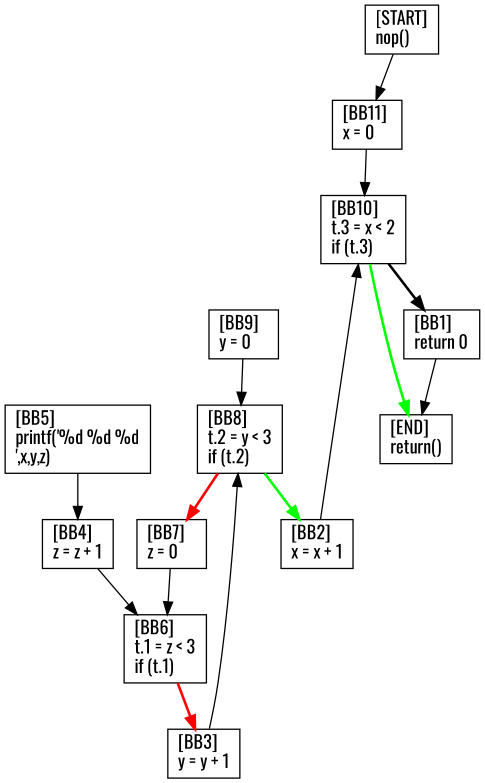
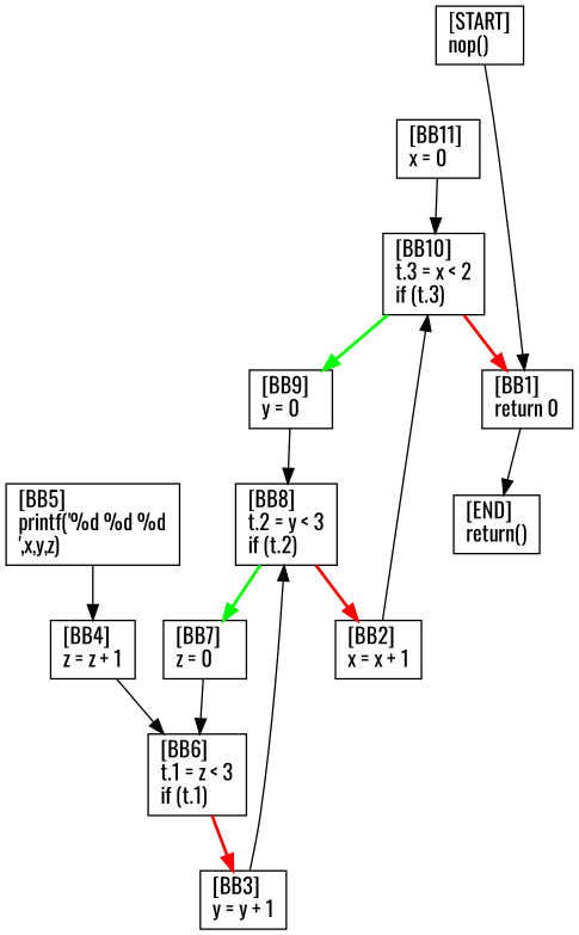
  digraph {
    fontname=Oswald
    node [fontname=Oswald shape=box]
    edge [fontname=Oswald]
    n1 [label="[BB11]\lx = 0\l"]
    n2 [label="[BB10]\lt.3 = x < 2\lif (t.3)\l"]
    n3 [label="[BB9]\ly = 0\l"]
    n4 [label="[BB1]\lreturn 0\l"]
    n5 [label="[BB8]\lt.2 = y < 3\lif (t.2)\l"]
    n6 [label="[END]\lreturn()\l"]
    n7 [label="[BB7]\lz = 0\l"]
    n8 [label="[BB2]\lx = x + 1\l"]
    n9 [label="[BB6]\lt.1 = z < 3\lif (t.1)\l"]
    n10 [label="[BB3]\ly = y + 1\l"]
    n11 [label="[BB5]\lprintf('%d %d %d\n',x,y,z)\l"]
    n12 [label="[BB4]\lz = z + 1\l"]
    n13 [label="[START]\lnop()\l"]
    n1 -> n2
-   n2 -> n6 [color=green penwidth=2]
-   n2 -> n4 [color=black penwidth=2]
+   n2 -> n3 [color=green penwidth=2]
+   n2 -> n4 [color=red penwidth=2]
    n3 -> n5
    n4 -> n6
-   n5 -> n7 [color=red penwidth=2]
-   n5 -> n8 [color=green penwidth=2]
+   n5 -> n7 [color=green penwidth=2]
+   n5 -> n8 [color=red penwidth=2]
    n7 -> n9
    n8 -> n2
    n9 -> n10 [color=red penwidth=2]
    n10 -> n5
    n11 -> n12
    n12 -> n9
-   n13 -> n1
+   n13 -> n4
  }
